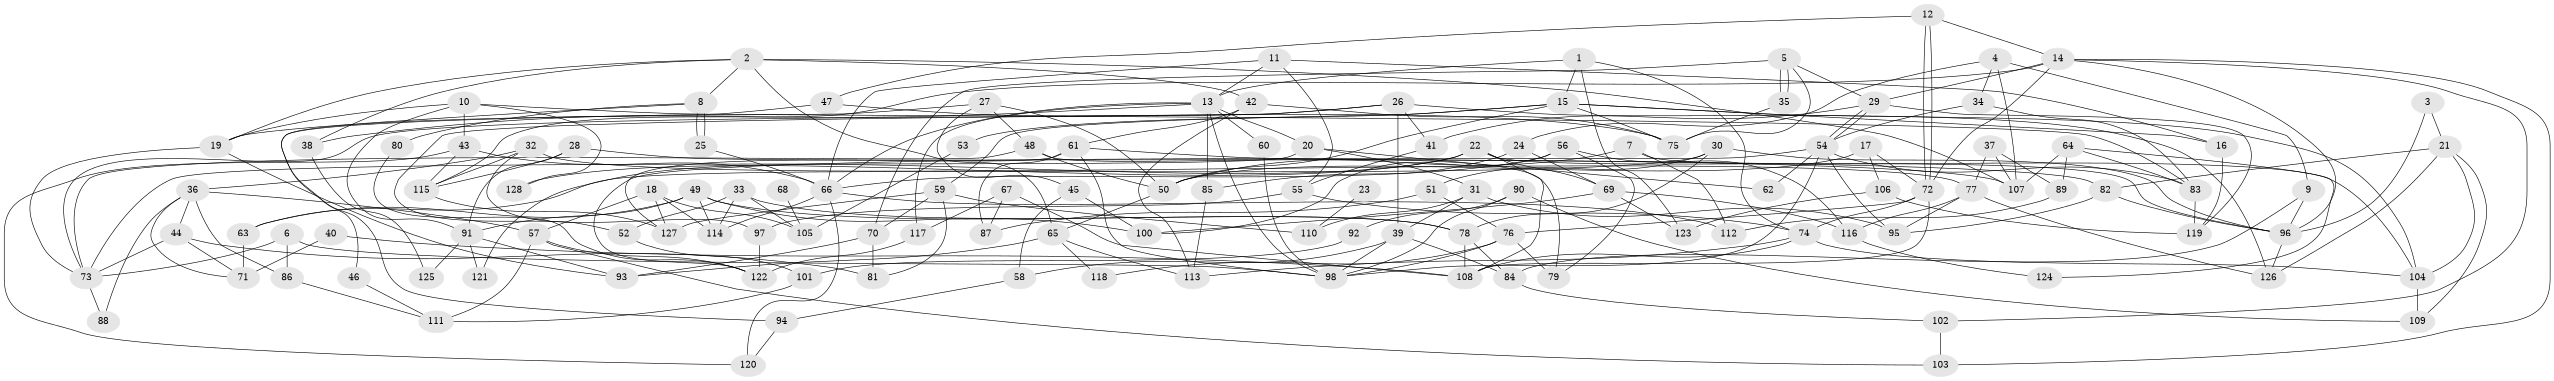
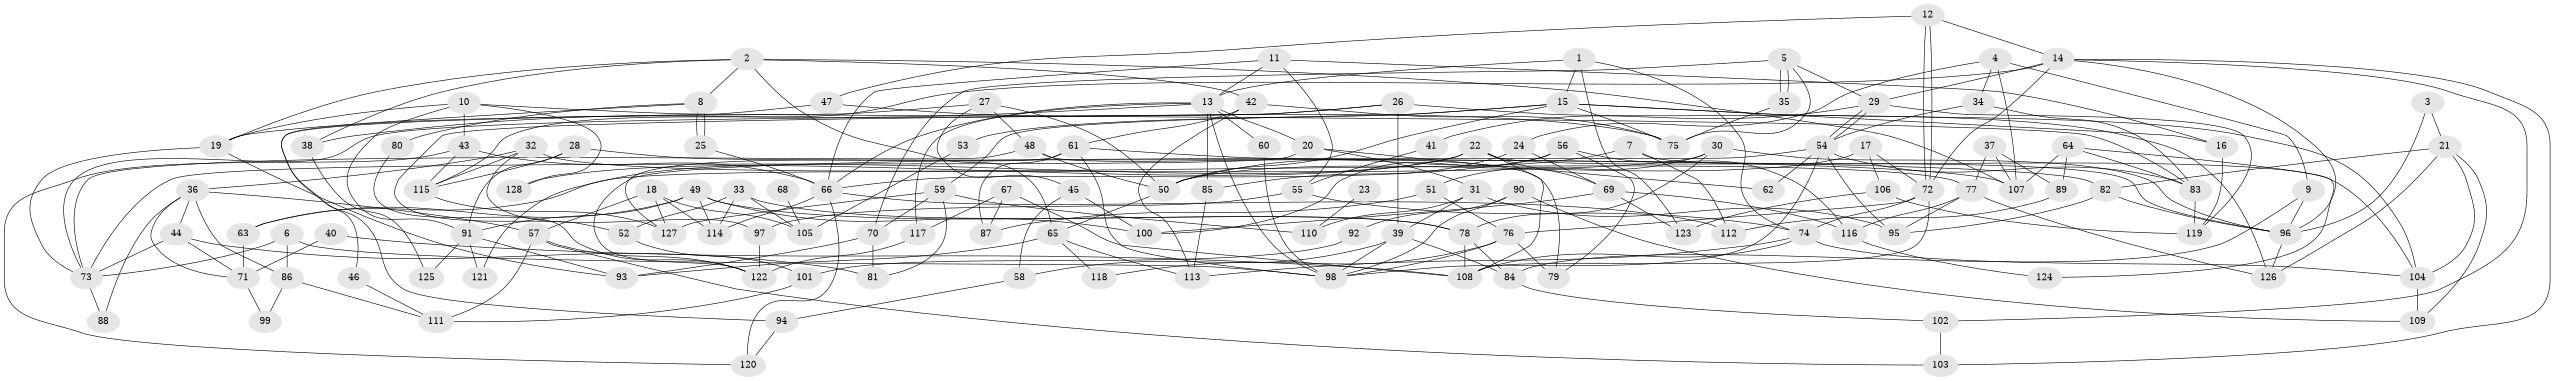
  graph {
    node [color=gray90 style=filled]
    1
    13
    15
    74
    123
    38
    98
    66
    20
    60
    85
    117
    75
    50
    104
    16
    53
    59
    108
    113
    2
    8
    19
    42
    65
    107
    25
    80
    73
    93
    125
    61
    118
    3
    21
    96
    82
    109
    126
    4
    9
    24
    34
    84
    69
    83
    54
    5
    29
    35
    70
    119
    41
    81
    6
    86
    88
    111
+   99
    7
    112
    122
    102
    10
    43
    91
    128
    115
    120
    121
    11
    55
    97
    114
    12
    14
    47
    72
    103
    94
    76
    31
    62
    127
    105
    110
    17
    106
    18
    57
    39
    95
    22
    100
    116
    23
    44
    71
    26
    52
    58
    101
    27
    45
    46
    48
    79
    28
    30
    51
    63
    78
    87
    32
    36
    77
    33
    37
    89
    40
    49
    56
    124
    64
    67
    68
    90
    92
    1 -- 13
    1 -- 15
    1 -- 74
    1 -- 123
    13 -- 38
    13 -- 98
    13 -- 66
    13 -- 20
    13 -- 60
    13 -- 85
    13 -- 117
    15 -- 75
    15 -- 50
    15 -- 104
    15 -- 16
    15 -- 53
    15 -- 59
    74 -- 104
    74 -- 108
    74 -- 113
    38 -- 125
    66 -- 112
    66 -- 120
    66 -- 114
    20 -- 73
    20 -- 31
    20 -- 62
    60 -- 98
    85 -- 113
    117 -- 122
    50 -- 65
    104 -- 109
    16 -- 119
    53 -- 105
    59 -- 70
    59 -- 81
    59 -- 127
    59 -- 110
    2 -- 38
    2 -- 8
    2 -- 19
    2 -- 42
    2 -- 65
    2 -- 107
    8 -- 19
    8 -- 25
    8 -- 25
    8 -- 80
    19 -- 73
    19 -- 93
    42 -- 75
    42 -- 113
    42 -- 61
    65 -- 113
    65 -- 93
    65 -- 118
    25 -- 66
    80 -- 122
    73 -- 88
    61 -- 98
    61 -- 82
    61 -- 127
    61 -- 87
    3 -- 21
    3 -- 96
    21 -- 104
    21 -- 82
    21 -- 109
    21 -- 126
    96 -- 126
    82 -- 96
    82 -- 95
    4 -- 107
    4 -- 9
    4 -- 24
    4 -- 34
    9 -- 96
    9 -- 84
    24 -- 85
    24 -- 69
    34 -- 83
    34 -- 54
    84 -- 102
    69 -- 123
    69 -- 100
    69 -- 116
    83 -- 119
    54 -- 98
    54 -- 83
    54 -- 122
    54 -- 62
    54 -- 95
    5 -- 75
    5 -- 29
    5 -- 35
    5 -- 35
    5 -- 70
    29 -- 54
    29 -- 54
    29 -- 119
    29 -- 41
    35 -- 75
    70 -- 93
    70 -- 81
    41 -- 55
    6 -- 98
    6 -- 73
    6 -- 86
    86 -- 111
+   86 -- 99
    7 -- 50
    7 -- 104
    7 -- 112
    102 -- 103
    10 -- 19
    10 -- 83
    10 -- 43
    10 -- 91
    10 -- 128
    43 -- 66
    43 -- 115
    43 -- 120
    91 -- 93
    91 -- 125
    91 -- 121
    115 -- 127
    11 -- 13
    11 -- 66
    11 -- 16
    11 -- 55
    55 -- 74
    55 -- 97
    97 -- 122
    12 -- 14
    12 -- 47
    12 -- 72
    12 -- 72
    14 -- 96
    14 -- 29
    14 -- 102
    14 -- 115
    14 -- 72
    14 -- 103
    47 -- 75
    47 -- 94
    72 -- 74
    72 -- 108
    72 -- 76
    94 -- 120
    76 -- 98
    76 -- 118
    76 -- 79
    31 -- 110
    31 -- 39
    31 -- 95
    17 -- 50
    17 -- 72
    17 -- 106
    106 -- 123
    106 -- 119
    18 -- 114
    18 -- 127
    18 -- 105
    18 -- 57
    57 -- 111
    57 -- 122
    57 -- 103
    39 -- 98
    39 -- 84
    39 -- 58
    22 -- 108
    22 -- 96
    22 -- 69
    22 -- 128
    22 -- 121
    116 -- 124
    23 -- 110
    44 -- 73
    44 -- 81
    44 -- 71
+   71 -- 99
    26 -- 73
    26 -- 126
-   26 -- 41
    26 -- 39
    26 -- 52
    52 -- 101
    58 -- 94
    101 -- 111
    27 -- 50
    27 -- 45
    27 -- 46
    27 -- 48
    45 -- 100
    45 -- 58
    46 -- 111
    48 -- 50
    48 -- 73
    48 -- 79
    28 -- 107
    28 -- 91
    28 -- 115
    30 -- 96
    30 -- 51
    30 -- 63
    30 -- 78
    51 -- 76
    51 -- 87
    63 -- 71
    78 -- 108
    78 -- 84
    32 -- 115
    32 -- 97
    32 -- 36
    32 -- 77
    36 -- 86
    36 -- 88
    36 -- 57
    36 -- 44
    36 -- 71
    77 -- 126
    77 -- 95
    77 -- 116
    33 -- 114
    33 -- 105
    33 -- 52
    33 -- 78
    37 -- 107
    37 -- 77
    37 -- 89
    89 -- 112
    40 -- 108
    40 -- 71
    49 -- 91
    49 -- 114
    49 -- 100
    49 -- 63
    49 -- 78
    56 -- 66
    56 -- 100
    56 -- 116
    56 -- 79
    64 -- 107
    64 -- 83
    64 -- 89
    64 -- 124
    67 -- 117
    67 -- 108
    67 -- 87
    68 -- 105
    90 -- 98
    90 -- 109
    90 -- 92
    92 -- 101
  }
